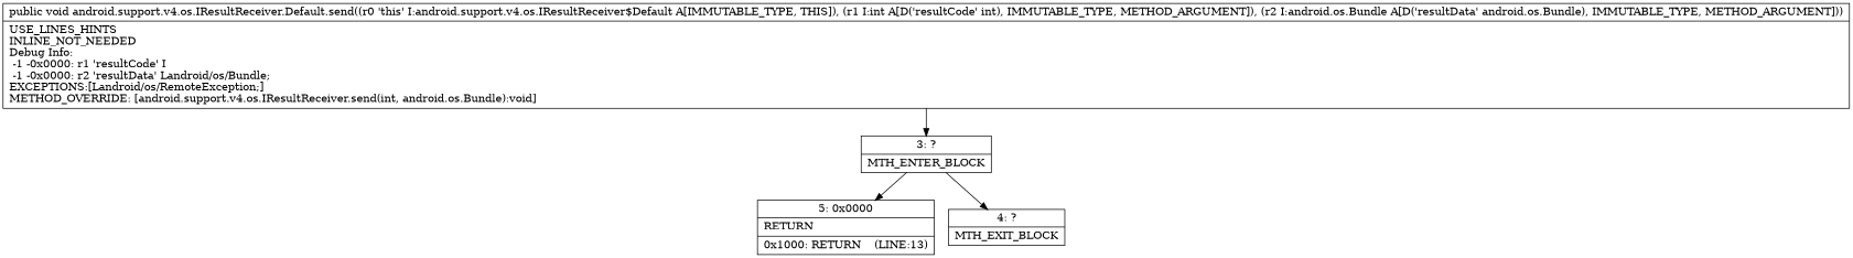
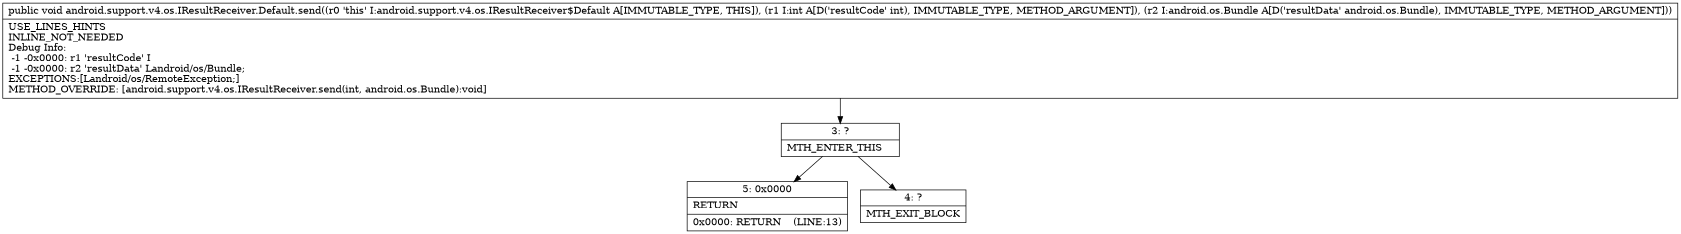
  digraph {
    node [shape=record]
-   n1 [label="{3\:\ ?|MTH_ENTER_BLOCK\l}"]
-   n2 [label="{5\:\ 0x0000|RETURN\l|0x1000: RETURN    (LINE:13)\l}"]
+   n1 [label="{3\:\ ?|MTH_ENTER_THIS\l}"]
+   n2 [label="{5\:\ 0x0000|RETURN\l|0x0000: RETURN    (LINE:13)\l}"]
    n3 [label="{4\:\ ?|MTH_EXIT_BLOCK\l}"]
    n4 [label="{public void android.support.v4.os.IResultReceiver.Default.send((r0 'this' I:android.support.v4.os.IResultReceiver$Default A[IMMUTABLE_TYPE, THIS]), (r1 I:int A[D('resultCode' int), IMMUTABLE_TYPE, METHOD_ARGUMENT]), (r2 I:android.os.Bundle A[D('resultData' android.os.Bundle), IMMUTABLE_TYPE, METHOD_ARGUMENT]))  | USE_LINES_HINTS\lINLINE_NOT_NEEDED\lDebug Info:\l  \-1 \-0x0000: r1 'resultCode' I\l  \-1 \-0x0000: r2 'resultData' Landroid\/os\/Bundle;\lEXCEPTIONS:[Landroid\/os\/RemoteException;]\lMETHOD_OVERRIDE: [android.support.v4.os.IResultReceiver.send(int, android.os.Bundle):void]\l}"]
    n1 -> n2
    n1 -> n3
    n4 -> n1
  }
